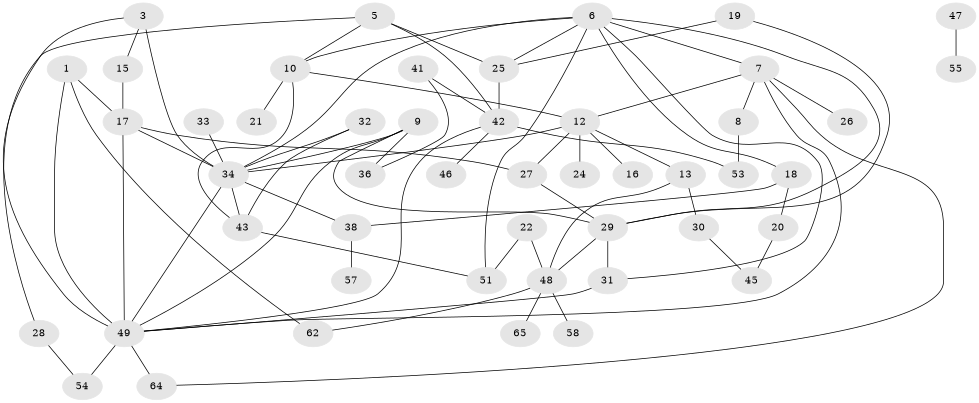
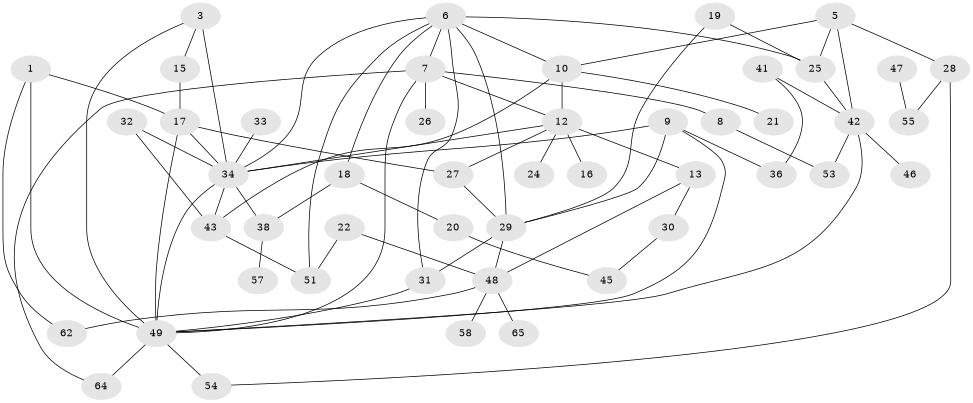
  graph {
    node [color=gray90 style=filled]
    edge [weight=1.0]
    1
    17
    49
    62
    34
    27
    64
    54
    3
    15
    43
    38
    5
    10
    25
    28
    42
    12
    21
    55
    53
    46
    6
    7
    18
    29
    31
    51
    8
    26
    20
    48
    13
    16
    24
    9
    36
    30
    45
    58
    65
    57
    19
    22
    32
    33
    41
    47
    1 -- 17
    1 -- 49 [weight=3.0]
    1 -- 62
    17 -- 49
    17 -- 34
    17 -- 27
    49 -- 64
    49 -- 54
    34 -- 49
    34 -- 43
    34 -- 38
    27 -- 29
    3 -- 49
    3 -- 34 [weight=2.0]
    3 -- 15
    15 -- 17
    43 -- 51
    38 -- 57
    5 -- 10
    5 -- 25
    5 -- 28
    5 -- 42
    10 -- 43
    10 -- 12
    10 -- 21
    25 -- 42
    28 -- 54
+   28 -- 55
    42 -- 49
    42 -- 53
    42 -- 46
    12 -- 34 [weight=2.0]
    12 -- 27
    12 -- 13
    12 -- 16
    12 -- 24
    6 -- 34
    6 -- 10
    6 -- 25
    6 -- 7
    6 -- 18
    6 -- 29
    6 -- 31
    6 -- 51
    7 -- 49
    7 -- 64
    7 -- 12
    7 -- 8
    7 -- 26
    18 -- 38
    18 -- 20
    29 -- 31
    29 -- 48
    31 -- 49
    8 -- 53
    20 -- 45
    48 -- 62
    48 -- 58
    48 -- 65
    13 -- 48
    13 -- 30
    9 -- 49
    9 -- 34
    9 -- 29
    9 -- 36
    30 -- 45
    19 -- 25
    19 -- 29
    22 -- 51
    22 -- 48
    32 -- 34
    32 -- 43
    33 -- 34
    41 -- 42
    41 -- 36
    47 -- 55
  }
